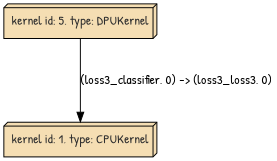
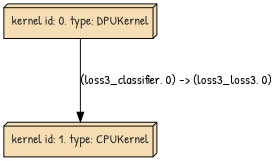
  digraph {
    ordering=out
    ranksep=1
    fontname="Patrick Hand"
    node [bgcolor=oldlace fillcolor=wheat fontcolor=gray18 shape=box3d style=filled fontname="Patrick Hand"]
-   n1 [label="kernel id: 5, type: DPUKernel"]
+   n1 [label="kernel id: 0, type: DPUKernel"]
    n2 [label="kernel id: 1, type: CPUKernel"]
    n1 -> n2 [label="(loss3_classifier, 0) -> (loss3_loss3, 0)" fontname="Patrick Hand"]
  }
